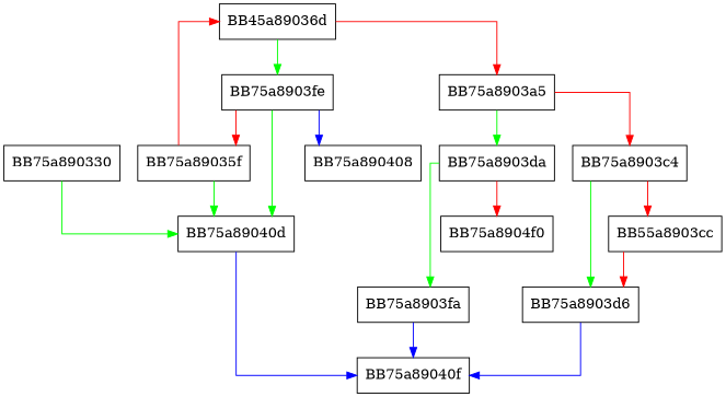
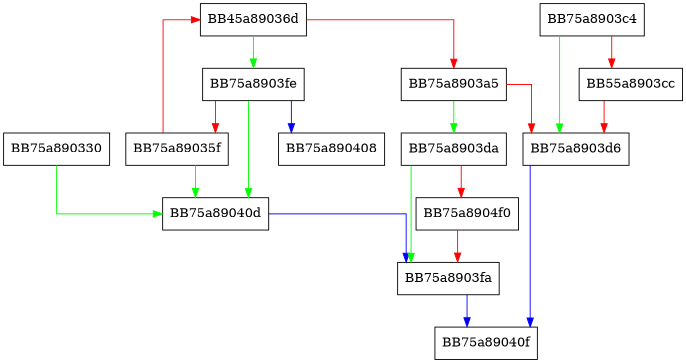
  digraph {
    splines=ortho
    node [shape=box]
    edge [color=red]
    BB75a890330
    BB75a89040d
    BB75a89040f
    BB75a89035f
    n5 [label=BB45a89036d]
    BB75a8903fe
    BB75a8903a5
    BB75a890408
    BB75a8903da
    BB75a8903c4
    BB75a8903fa
    n12 [label=BB75a8904f0]
    BB75a8903d6
    n14 [label=BB55a8903cc]
    BB75a890330 -> BB75a89040d [color=green]
-   BB75a89040d -> BB75a89040f [color=blue]
+   BB75a89040d -> BB75a8903fa [color=blue]
    BB75a89035f -> BB75a89040d [color=green]
    BB75a89035f -> n5
    n5 -> BB75a8903fe [color=green]
    n5 -> BB75a8903a5
    BB75a8903fe -> BB75a89040d [color=green]
    BB75a8903fe -> BB75a89035f
    BB75a8903fe -> BB75a890408 [color=blue]
    BB75a8903a5 -> BB75a8903da [color=green]
-   BB75a8903a5 -> BB75a8903c4
+   BB75a8903a5 -> BB75a8903d6
    BB75a8903da -> BB75a8903fa [color=green]
    BB75a8903da -> n12
    BB75a8903c4 -> BB75a8903d6 [color=green]
    BB75a8903c4 -> n14
    BB75a8903fa -> BB75a89040f [color=blue]
+   n12 -> BB75a8903fa
    BB75a8903d6 -> BB75a89040f [color=blue]
    n14 -> BB75a8903d6
  }
